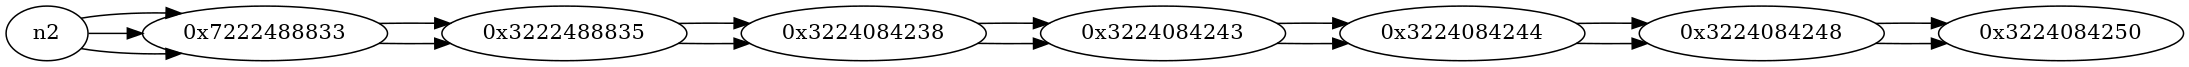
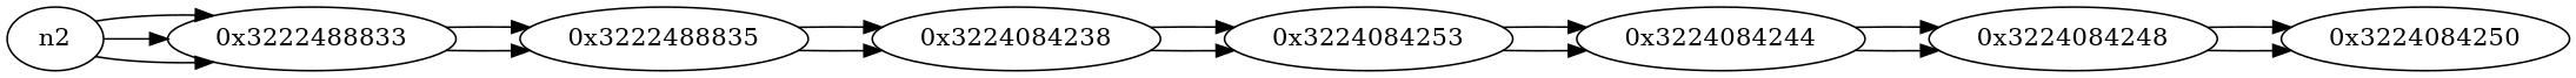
  digraph {
    rankdir=LR
-   n1 [label="0x7222488833"]
+   n1 [label="0x3222488833"]
    n2 [label="0x3222488835"]
    n3 [label="0x3224084238"]
-   n4 [label="0x3224084243"]
+   n4 [label="0x3224084253"]
    n5 [label="0x3224084244"]
    n6 [label="0x3224084248"]
    n7 [label="0x3224084250"]
    n8 [label=n2]
    n1 -> n2
    n1 -> n2
    n2 -> n3
    n2 -> n3
    n3 -> n4
    n3 -> n4
    n4 -> n5
    n4 -> n5
    n5 -> n6
    n5 -> n6
    n6 -> n7
    n6 -> n7
    n8 -> n1
    n8 -> n1
    n8 -> n1
  }
